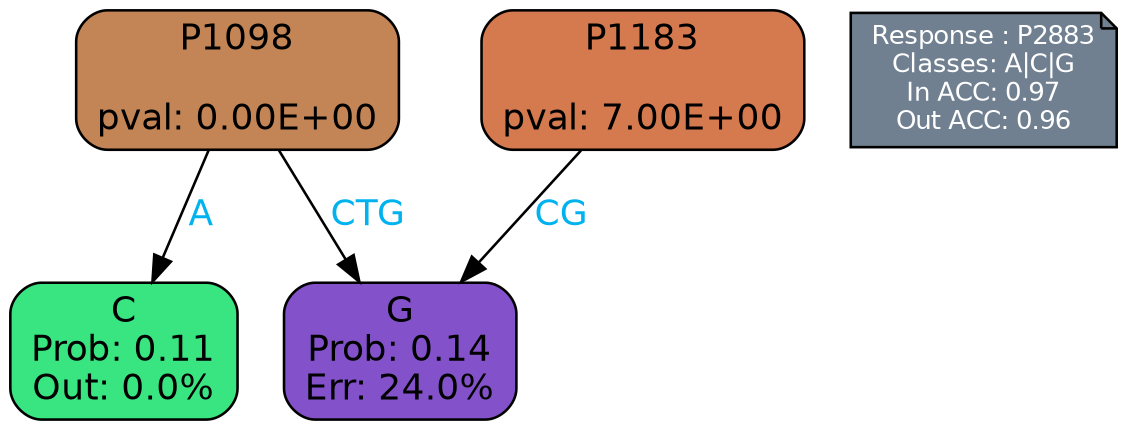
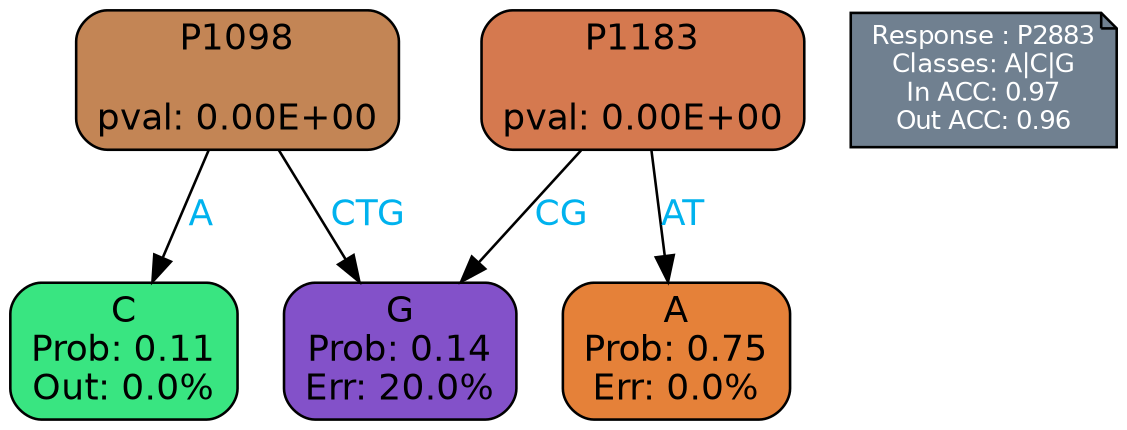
  digraph {
    ranksep=equally
    splines=polylines
    node [color=black fontname=helvetica shape=box style="filled, rounded"]
    edge [fontcolor=deepskyblue2 fontname=helvetica]
    n1 [fillcolor="#39e581" label="C\nProb: 0.11\nOut: 0.0%"]
-   n3 [fillcolor="#8351c9" label="G\nProb: 0.14\nErr: 24.0%"]
+   n2 [fillcolor="#e58139" label="A\nProb: 0.75\nErr: 0.0%"]
+   n3 [fillcolor="#8351c9" label="G\nProb: 0.14\nErr: 20.0%"]
    n4 [align=left fillcolor=slategray fontcolor=white fontsize=10 label="Response : P2883\nClasses: A|C|G\nIn ACC: 0.97\nOut ACC: 0.96\n" shape=note style=filled]
    n5 [fillcolor="#c38555" label="P1098\n\npval: 0.00E+00"]
-   n6 [fillcolor="#d5794f" label="P1183\n\npval: 7.00E+00"]
+   n6 [fillcolor="#d5794f" label="P1183\n\npval: 0.00E+00"]
    subgraph sub_1 {
      rank=same
      n1
+     n2
      n3
    }
    subgraph sub_2 {
      rank=same
      n4
      n5
    }
    n5 -> n1 [label=A]
    n5 -> n3 [label=CTG]
+   n6 -> n2 [label=AT]
    n6 -> n3 [label=CG]
  }
